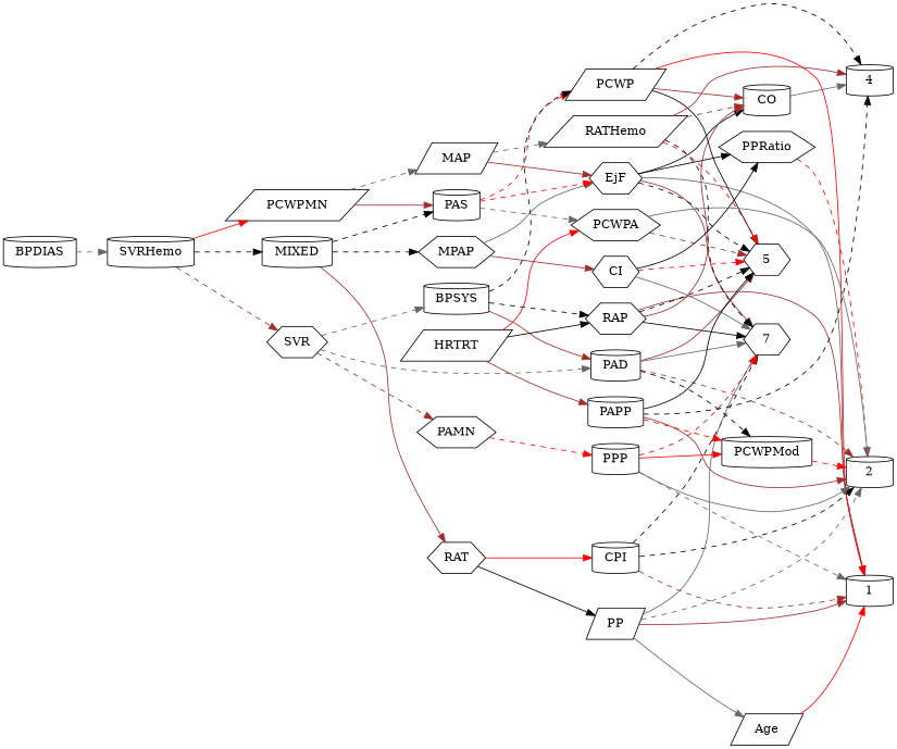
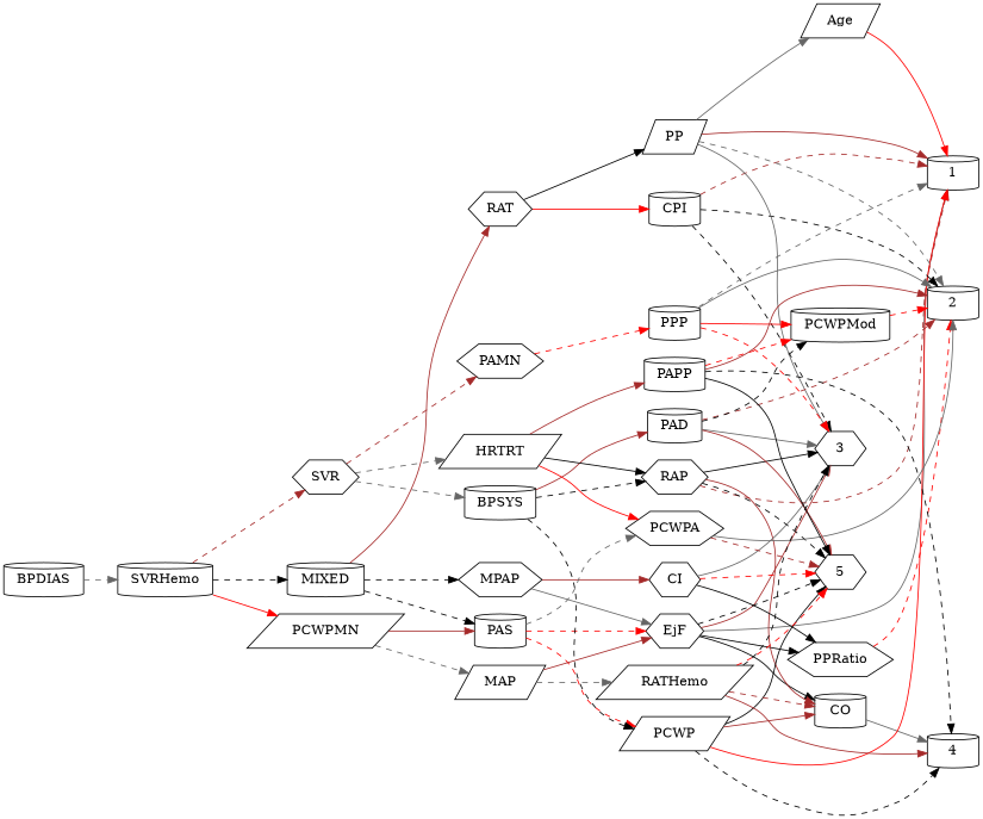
  strict digraph {
    rankdir=LR
    node [shape=cylinder]
    edge [color=black style=solid]
    1 [height=0.5 width=0.75]
    2 [height=0.5 width=0.75]
-   3 [height=0.5 shape=hexagon width=0.75 label=7]
+   3 [height=0.5 shape=hexagon width=0.75]
    4 [height=0.5 width=0.75]
    5 [height=0.5 shape=hexagon width=0.75]
    Age [height=0.5 shape=parallelogram width=0.75]
    EjF [height=0.5 shape=hexagon width=0.75]
    CO [height=0.5 width=0.75]
    PPRatio [height=0.5 shape=hexagon width=1.1013]
    RAP [height=0.5 shape=hexagon width=0.77632]
    MIXED [height=0.5 width=1.1193]
    MPAP [height=0.5 shape=hexagon width=0.97491]
    PAS [height=0.5 width=0.75]
    RAT [height=0.5 shape=hexagon width=0.75827]
    CI [height=0.5 shape=hexagon width=0.75]
    PCWP [height=0.5 shape=parallelogram width=0.97491]
    PCWPA [height=0.5 shape=hexagon width=1.1555]
    CPI [height=0.5 width=0.75]
    PP [height=0.5 shape=parallelogram width=0.75]
    BPSYS [height=0.5 width=1.0471]
    PAD [height=0.5 width=0.79437]
    PCWPMod [height=0.5 width=1.4443]
    PAMN [height=0.5 shape=hexagon width=1.011]
    PPP [height=0.5 width=0.75]
    RATHemo [height=0.5 shape=parallelogram width=1.3721]
    SVR [height=0.5 shape=hexagon width=0.77632]
    HRTRT [height=0.5 shape=parallelogram width=1.1013]
    PAPP [height=0.5 width=0.88464]
    PCWPMN [height=0.5 shape=parallelogram width=1.3902]
    MAP [height=0.5 shape=parallelogram width=0.84854]
    SVRHemo [height=0.5 width=1.3902]
    BPDIAS [height=0.5 width=1.1735]
    Age -> 1 [color=red]
    EjF -> 1 [color=gray40]
    EjF -> 3 [color=brown]
    EjF -> 5 [style=dashed]
    EjF -> CO
    EjF -> PPRatio
    CO -> 4 [color=gray40]
    PPRatio -> 2 [color=red style=dashed]
-   RAP -> 1 [color=brown]
+   RAP -> 1 [color=brown style=dashed]
    RAP -> 3
    RAP -> 5 [style=dashed]
    RAP -> CO [color=brown]
    MIXED -> MPAP [style=dashed]
    MIXED -> PAS [style=dashed]
    MIXED -> RAT [color=brown]
    MPAP -> EjF [color=gray40]
    MPAP -> CI [color=brown]
    PAS -> EjF [color=red style=dashed]
    PAS -> PCWP [color=red style=dashed]
    PAS -> PCWPA [color=gray40 style=dashed]
    RAT -> CPI [color=red]
    RAT -> PP
    CI -> 3 [color=gray40]
    CI -> 5 [color=red style=dashed]
    CI -> PPRatio
    PCWP -> 1 [color=red]
    PCWP -> 4 [style=dashed]
    PCWP -> 5
    PCWP -> CO [color=brown]
    PCWPA -> 2 [color=gray40]
    PCWPA -> 5 [color=brown style=dashed]
    CPI -> 1 [color=brown style=dashed]
    CPI -> 2 [style=dashed]
    CPI -> 3 [style=dashed]
    PP -> 1 [color=brown]
    PP -> 2 [color=gray40 style=dashed]
    PP -> 3 [color=gray40]
    PP -> Age [color=gray40]
    BPSYS -> RAP [style=dashed]
    BPSYS -> PCWP [style=dashed]
    BPSYS -> PAD [color=brown]
    PAD -> 2 [color=brown style=dashed]
    PAD -> 3 [color=gray40]
    PAD -> 5 [color=brown]
    PAD -> PCWPMod [style=dashed]
    PCWPMod -> 2 [color=red style=dashed]
    PAMN -> PPP [color=red style=dashed]
    PPP -> 1 [color=gray40 style=dashed]
    PPP -> 2 [color=gray40]
    PPP -> 3 [color=red style=dashed]
    PPP -> PCWPMod [color=red]
    RATHemo -> 3 [style=dashed]
    RATHemo -> 4 [color=brown]
    RATHemo -> 5 [color=red style=dashed]
    RATHemo -> CO [color=brown style=dashed]
    SVR -> BPSYS [color=gray40 style=dashed]
    SVR -> PAMN [color=brown style=dashed]
-   SVR -> PAD [color=gray40 style=dashed]
+   SVR -> HRTRT [color=gray40 style=dashed]
    HRTRT -> RAP
    HRTRT -> PCWPA [color=red]
    HRTRT -> PAPP [color=brown]
    PAPP -> 2 [color=brown]
    PAPP -> 4 [style=dashed]
    PAPP -> 5
    PAPP -> PCWPMod [color=red style=dashed]
    PCWPMN -> PAS [color=brown]
    PCWPMN -> MAP [color=gray40 style=dashed]
    MAP -> EjF [color=brown]
    MAP -> RATHemo [color=gray40 style=dashed]
    SVRHemo -> MIXED [style=dashed]
    SVRHemo -> SVR [color=brown style=dashed]
    SVRHemo -> PCWPMN [color=red]
    BPDIAS -> SVRHemo [color=gray40 style=dashed]
  }
